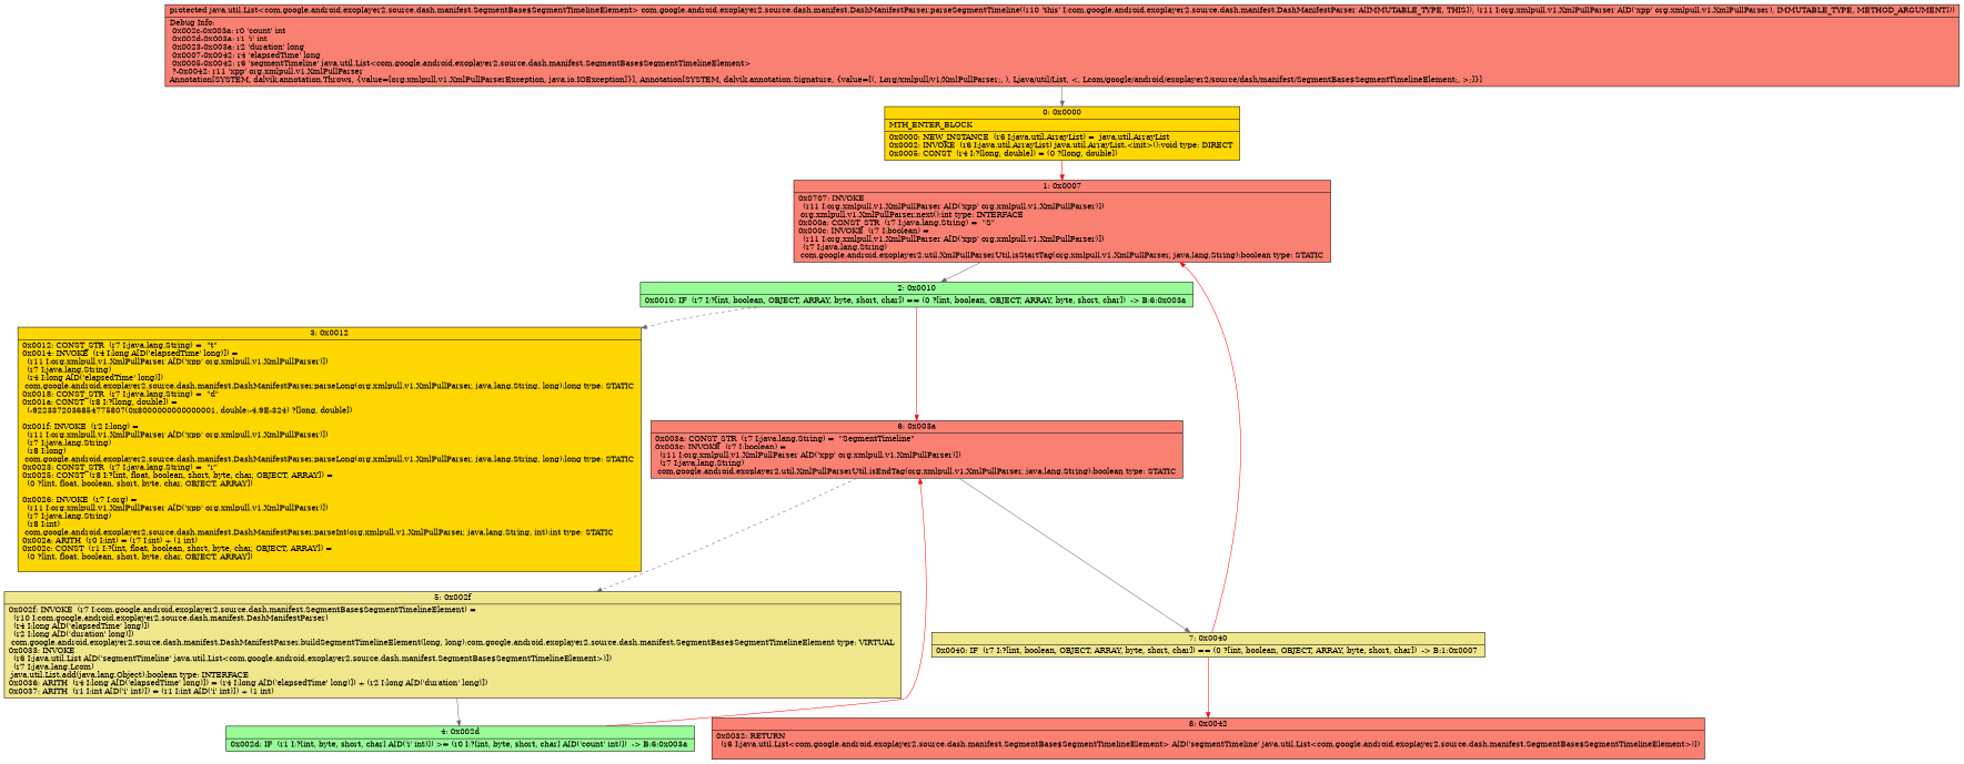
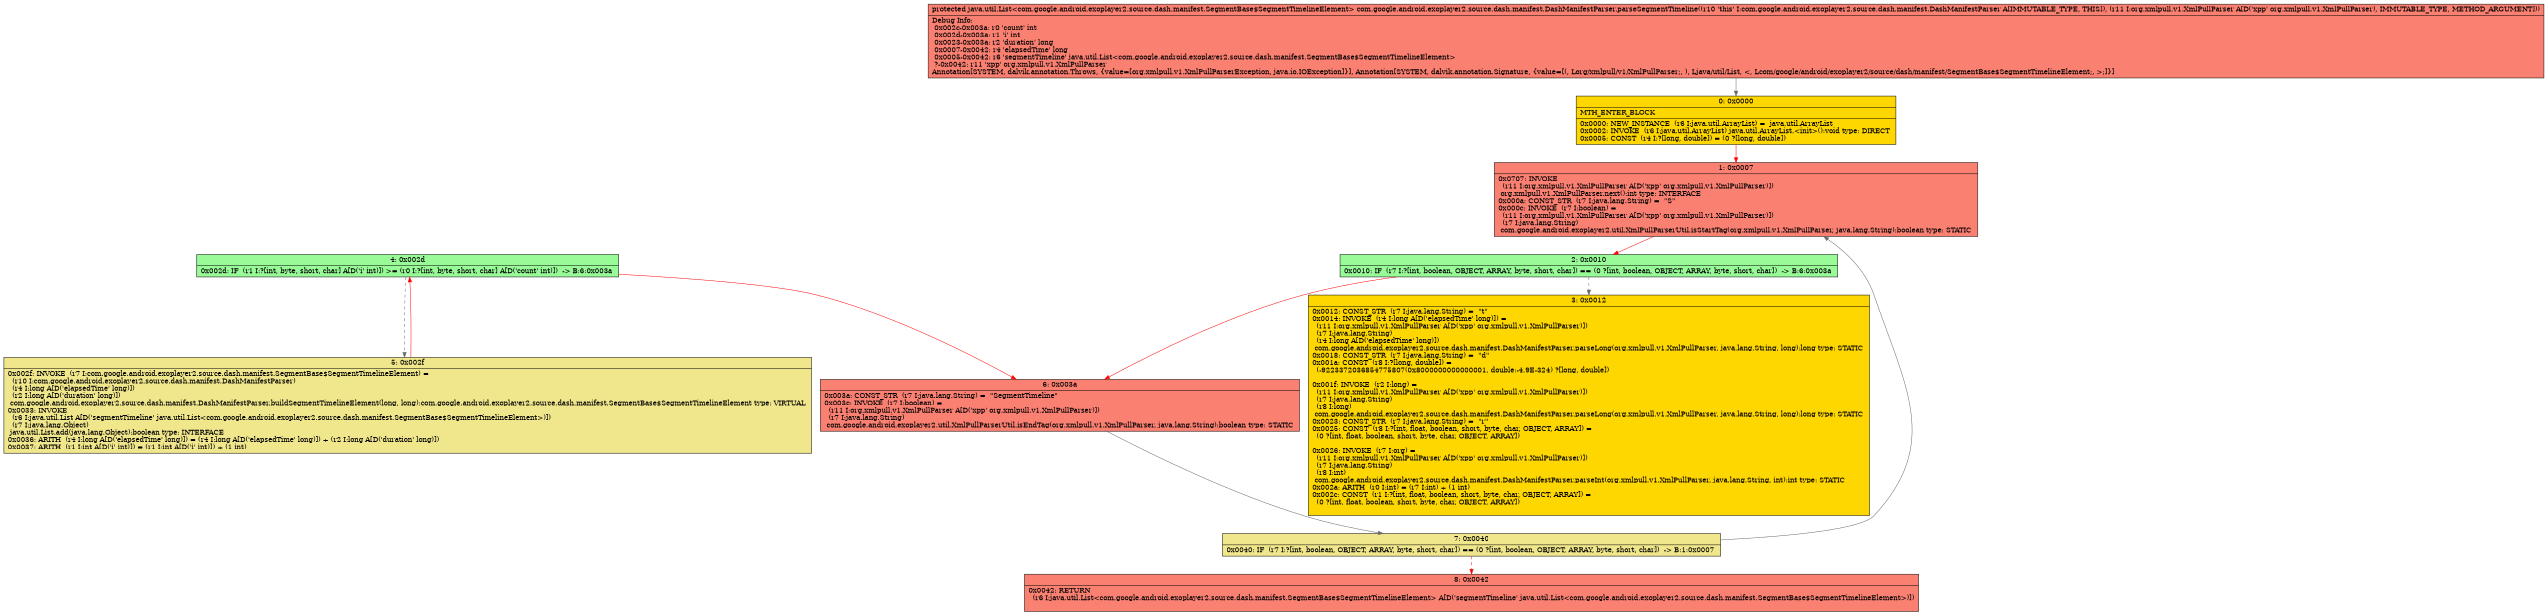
  digraph {
    node [fillcolor=salmon shape=record style=filled]
    edge [color=gray40]
    n1 [fillcolor=gold label="{0\:\ 0x0000|MTH_ENTER_BLOCK\l|0x0000: NEW_INSTANCE  (r6 I:java.util.ArrayList) =  java.util.ArrayList \l0x0002: INVOKE  (r6 I:java.util.ArrayList) java.util.ArrayList.\<init\>():void type: DIRECT \l0x0005: CONST  (r4 I:?[long, double]) = (0 ?[long, double]) \l}"]
    n2 [label="{1\:\ 0x0007|0x0707: INVOKE  \l  (r11 I:org.xmlpull.v1.XmlPullParser A[D('xpp' org.xmlpull.v1.XmlPullParser)])\l org.xmlpull.v1.XmlPullParser.next():int type: INTERFACE \l0x000a: CONST_STR  (r7 I:java.lang.String) =  \"S\" \l0x000c: INVOKE  (r7 I:boolean) = \l  (r11 I:org.xmlpull.v1.XmlPullParser A[D('xpp' org.xmlpull.v1.XmlPullParser)])\l  (r7 I:java.lang.String)\l com.google.android.exoplayer2.util.XmlPullParserUtil.isStartTag(org.xmlpull.v1.XmlPullParser, java.lang.String):boolean type: STATIC \l}"]
    n3 [fillcolor=palegreen label="{2\:\ 0x0010|0x0010: IF  (r7 I:?[int, boolean, OBJECT, ARRAY, byte, short, char]) == (0 ?[int, boolean, OBJECT, ARRAY, byte, short, char])  \-\> B:6:0x003a \l}"]
    n4 [fillcolor=gold label="{3\:\ 0x0012|0x0012: CONST_STR  (r7 I:java.lang.String) =  \"t\" \l0x0014: INVOKE  (r4 I:long A[D('elapsedTime' long)]) = \l  (r11 I:org.xmlpull.v1.XmlPullParser A[D('xpp' org.xmlpull.v1.XmlPullParser)])\l  (r7 I:java.lang.String)\l  (r4 I:long A[D('elapsedTime' long)])\l com.google.android.exoplayer2.source.dash.manifest.DashManifestParser.parseLong(org.xmlpull.v1.XmlPullParser, java.lang.String, long):long type: STATIC \l0x0018: CONST_STR  (r7 I:java.lang.String) =  \"d\" \l0x001a: CONST  (r8 I:?[long, double]) = \l  (\-9223372036854775807(0x8000000000000001, double:\-4.9E\-324) ?[long, double])\l \l0x001f: INVOKE  (r2 I:long) = \l  (r11 I:org.xmlpull.v1.XmlPullParser A[D('xpp' org.xmlpull.v1.XmlPullParser)])\l  (r7 I:java.lang.String)\l  (r8 I:long)\l com.google.android.exoplayer2.source.dash.manifest.DashManifestParser.parseLong(org.xmlpull.v1.XmlPullParser, java.lang.String, long):long type: STATIC \l0x0023: CONST_STR  (r7 I:java.lang.String) =  \"r\" \l0x0025: CONST  (r8 I:?[int, float, boolean, short, byte, char, OBJECT, ARRAY]) = \l  (0 ?[int, float, boolean, short, byte, char, OBJECT, ARRAY])\l \l0x0026: INVOKE  (r7 I:org) = \l  (r11 I:org.xmlpull.v1.XmlPullParser A[D('xpp' org.xmlpull.v1.XmlPullParser)])\l  (r7 I:java.lang.String)\l  (r8 I:int)\l com.google.android.exoplayer2.source.dash.manifest.DashManifestParser.parseInt(org.xmlpull.v1.XmlPullParser, java.lang.String, int):int type: STATIC \l0x002a: ARITH  (r0 I:int) = (r7 I:int) + (1 int) \l0x002c: CONST  (r1 I:?[int, float, boolean, short, byte, char, OBJECT, ARRAY]) = \l  (0 ?[int, float, boolean, short, byte, char, OBJECT, ARRAY])\l \l}"]
    n5 [label="{6\:\ 0x003a|0x003a: CONST_STR  (r7 I:java.lang.String) =  \"SegmentTimeline\" \l0x003c: INVOKE  (r7 I:boolean) = \l  (r11 I:org.xmlpull.v1.XmlPullParser A[D('xpp' org.xmlpull.v1.XmlPullParser)])\l  (r7 I:java.lang.String)\l com.google.android.exoplayer2.util.XmlPullParserUtil.isEndTag(org.xmlpull.v1.XmlPullParser, java.lang.String):boolean type: STATIC \l}"]
    n6 [fillcolor=khaki label="{7\:\ 0x0040|0x0040: IF  (r7 I:?[int, boolean, OBJECT, ARRAY, byte, short, char]) == (0 ?[int, boolean, OBJECT, ARRAY, byte, short, char])  \-\> B:1:0x0007 \l}"]
    n7 [fillcolor=palegreen label="{4\:\ 0x002d|0x002d: IF  (r1 I:?[int, byte, short, char] A[D('i' int)]) \>= (r0 I:?[int, byte, short, char] A[D('count' int)])  \-\> B:6:0x003a \l}"]
-   n8 [fillcolor=khaki label="{5\:\ 0x002f|0x002f: INVOKE  (r7 I:com.google.android.exoplayer2.source.dash.manifest.SegmentBase$SegmentTimelineElement) = \l  (r10 I:com.google.android.exoplayer2.source.dash.manifest.DashManifestParser)\l  (r4 I:long A[D('elapsedTime' long)])\l  (r2 I:long A[D('duration' long)])\l com.google.android.exoplayer2.source.dash.manifest.DashManifestParser.buildSegmentTimelineElement(long, long):com.google.android.exoplayer2.source.dash.manifest.SegmentBase$SegmentTimelineElement type: VIRTUAL \l0x0033: INVOKE  \l  (r6 I:java.util.List A[D('segmentTimeline' java.util.List\<com.google.android.exoplayer2.source.dash.manifest.SegmentBase$SegmentTimelineElement\>)])\l  (r7 I:java.lang.Lcom)\l java.util.List.add(java.lang.Object):boolean type: INTERFACE \l0x0036: ARITH  (r4 I:long A[D('elapsedTime' long)]) = (r4 I:long A[D('elapsedTime' long)]) + (r2 I:long A[D('duration' long)]) \l0x0037: ARITH  (r1 I:int A[D('i' int)]) = (r1 I:int A[D('i' int)]) + (1 int) \l}"]
-   n9 [label="{8\:\ 0x0042|0x0032: RETURN  \l  (r6 I:java.util.List\<com.google.android.exoplayer2.source.dash.manifest.SegmentBase$SegmentTimelineElement\> A[D('segmentTimeline' java.util.List\<com.google.android.exoplayer2.source.dash.manifest.SegmentBase$SegmentTimelineElement\>)])\l \l}"]
+   n8 [fillcolor=khaki label="{5\:\ 0x002f|0x002f: INVOKE  (r7 I:com.google.android.exoplayer2.source.dash.manifest.SegmentBase$SegmentTimelineElement) = \l  (r10 I:com.google.android.exoplayer2.source.dash.manifest.DashManifestParser)\l  (r4 I:long A[D('elapsedTime' long)])\l  (r2 I:long A[D('duration' long)])\l com.google.android.exoplayer2.source.dash.manifest.DashManifestParser.buildSegmentTimelineElement(long, long):com.google.android.exoplayer2.source.dash.manifest.SegmentBase$SegmentTimelineElement type: VIRTUAL \l0x0033: INVOKE  \l  (r6 I:java.util.List A[D('segmentTimeline' java.util.List\<com.google.android.exoplayer2.source.dash.manifest.SegmentBase$SegmentTimelineElement\>)])\l  (r7 I:java.lang.Object)\l java.util.List.add(java.lang.Object):boolean type: INTERFACE \l0x0036: ARITH  (r4 I:long A[D('elapsedTime' long)]) = (r4 I:long A[D('elapsedTime' long)]) + (r2 I:long A[D('duration' long)]) \l0x0037: ARITH  (r1 I:int A[D('i' int)]) = (r1 I:int A[D('i' int)]) + (1 int) \l}"]
+   n9 [label="{8\:\ 0x0042|0x0042: RETURN  \l  (r6 I:java.util.List\<com.google.android.exoplayer2.source.dash.manifest.SegmentBase$SegmentTimelineElement\> A[D('segmentTimeline' java.util.List\<com.google.android.exoplayer2.source.dash.manifest.SegmentBase$SegmentTimelineElement\>)])\l \l}"]
    n10 [label="{protected java.util.List\<com.google.android.exoplayer2.source.dash.manifest.SegmentBase$SegmentTimelineElement\> com.google.android.exoplayer2.source.dash.manifest.DashManifestParser.parseSegmentTimeline((r10 'this' I:com.google.android.exoplayer2.source.dash.manifest.DashManifestParser A[IMMUTABLE_TYPE, THIS]), (r11 I:org.xmlpull.v1.XmlPullParser A[D('xpp' org.xmlpull.v1.XmlPullParser), IMMUTABLE_TYPE, METHOD_ARGUMENT]))  | Debug Info:\l  0x002c\-0x003a: r0 'count' int\l  0x002d\-0x003a: r1 'i' int\l  0x0023\-0x003a: r2 'duration' long\l  0x0007\-0x0042: r4 'elapsedTime' long\l  0x0005\-0x0042: r6 'segmentTimeline' java.util.List\<com.google.android.exoplayer2.source.dash.manifest.SegmentBase$SegmentTimelineElement\>\l  ?\-0x0042: r11 'xpp' org.xmlpull.v1.XmlPullParser\lAnnotation[SYSTEM, dalvik.annotation.Throws, \{value=[org.xmlpull.v1.XmlPullParserException, java.io.IOException]\}], Annotation[SYSTEM, dalvik.annotation.Signature, \{value=[(, Lorg\/xmlpull\/v1\/XmlPullParser;, ), Ljava\/util\/List, \<, Lcom\/google\/android\/exoplayer2\/source\/dash\/manifest\/SegmentBase$SegmentTimelineElement;, \>;]\}]\l}"]
    n1 -> n2 [color=red]
-   n2 -> n3
+   n2 -> n3 [color=red]
    n3 -> n4 [style=dashed]
    n3 -> n5 [color=red]
    n5 -> n6
-   n6 -> n2 [color=red]
-   n6 -> n9 [color=red style=solid]
+   n6 -> n2
+   n6 -> n9 [color=red style=dashed]
    n7 -> n5 [color=red]
-   n5 -> n8 [style=dashed]
-   n8 -> n7
+   n7 -> n8 [style=dashed]
+   n8 -> n7 [color=red]
    n10 -> n1
  }
